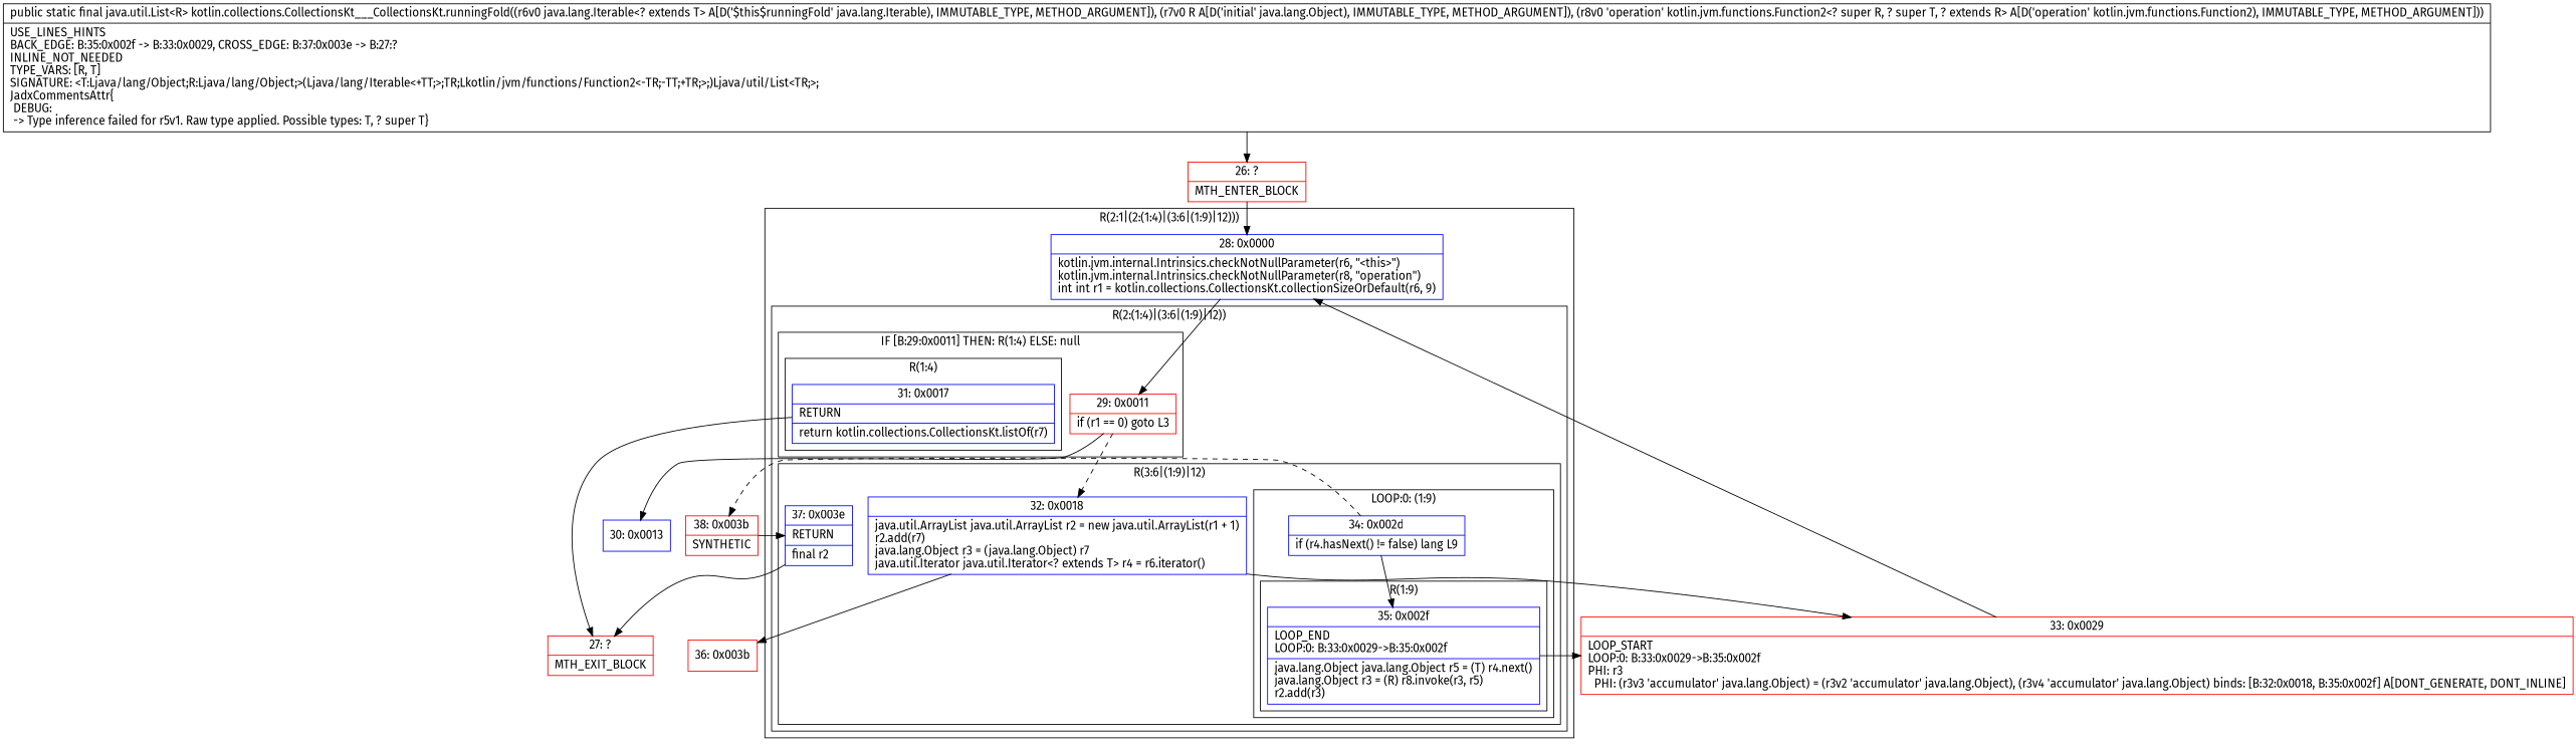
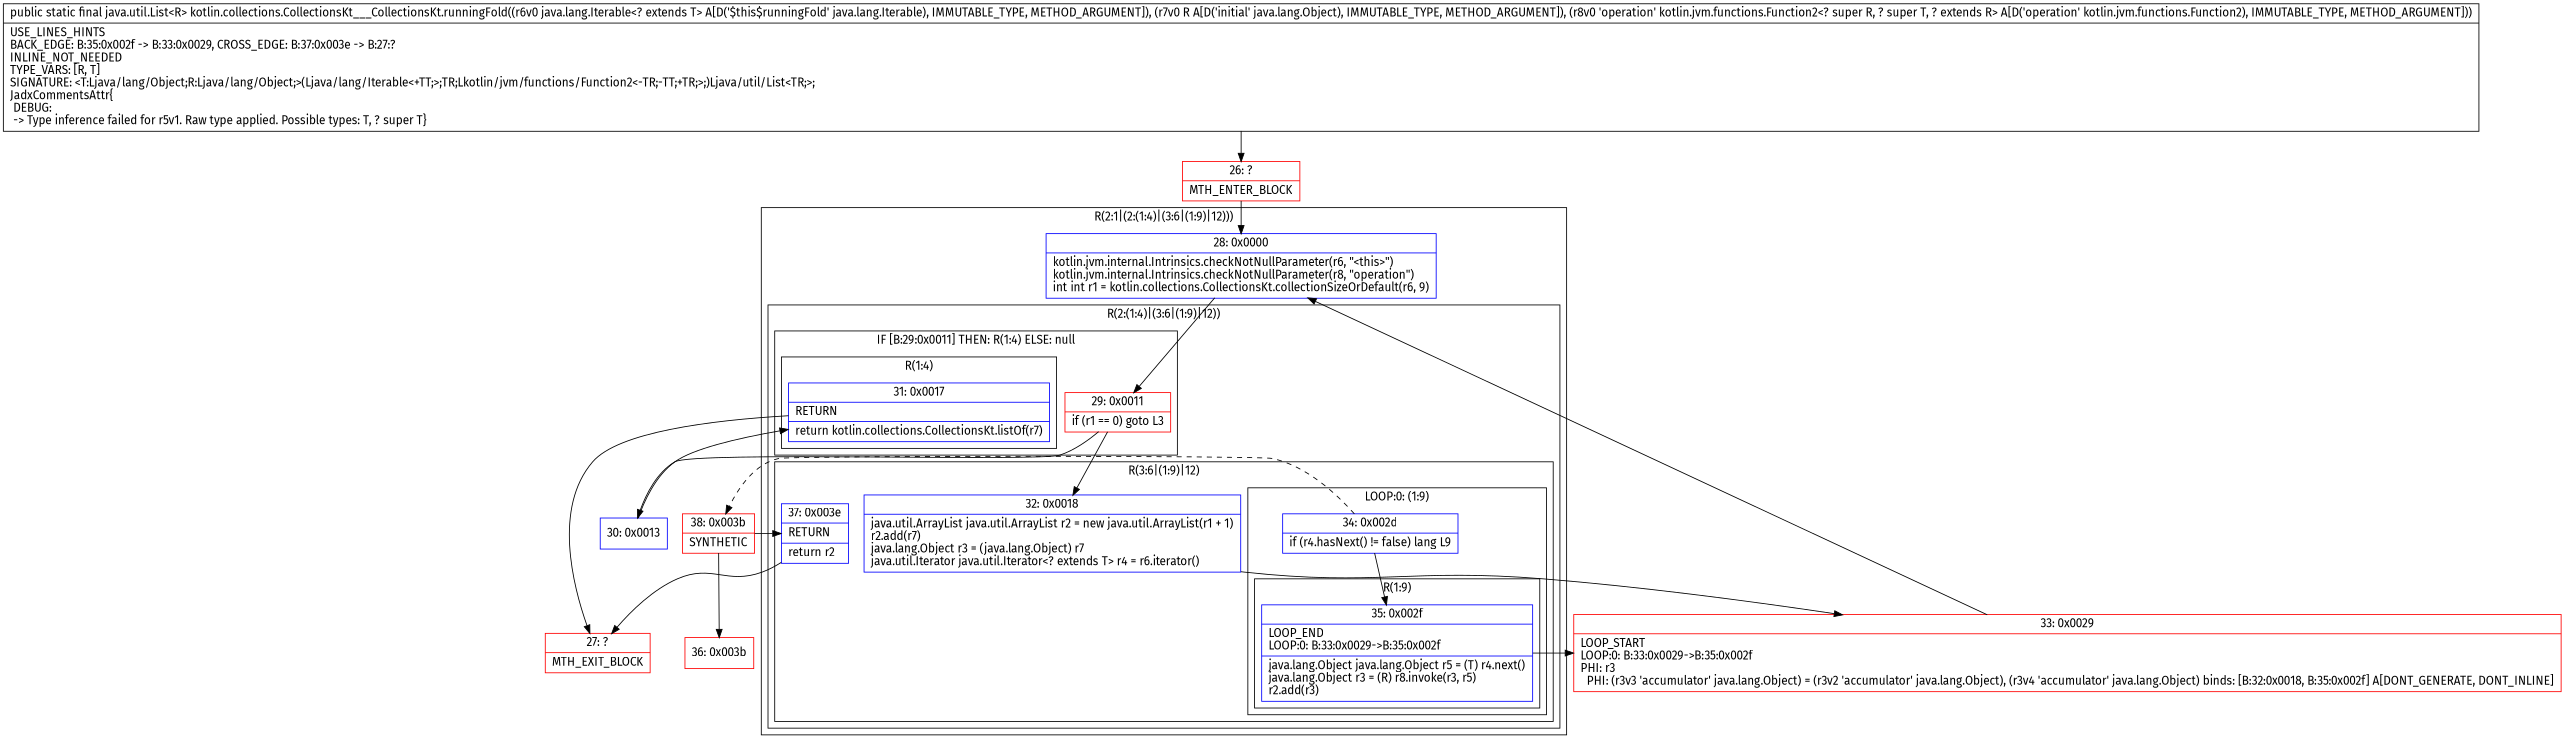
  digraph {
    fontname="Fira Sans"
    node [color=blue fontname="Fira Sans" shape=record]
    edge [fontname="Fira Sans"]
    n1 [label="{31\:\ 0x0017|RETURN\l|return kotlin.collections.CollectionsKt.listOf(r7)\l}"]
    n2 [color=red label="{29\:\ 0x0011|if (r1 == 0) goto L3\l}"]
    n3 [label="{35\:\ 0x002f|LOOP_END\lLOOP:0: B:33:0x0029\-\>B:35:0x002f\l|java.lang.Object java.lang.Object r5 = (T) r4.next()\ljava.lang.Object r3 = (R) r8.invoke(r3, r5)\lr2.add(r3)\l}"]
    n4 [label="{34\:\ 0x002d|if (r4.hasNext() != false) lang L9\l}"]
    n5 [label="{32\:\ 0x0018|java.util.ArrayList java.util.ArrayList r2 = new java.util.ArrayList(r1 + 1)\lr2.add(r7)\ljava.lang.Object r3 = (java.lang.Object) r7\ljava.util.Iterator java.util.Iterator\<? extends T\> r4 = r6.iterator()\l}"]
-   n6 [label="{37\:\ 0x003e|RETURN\l|final r2\l}"]
+   n6 [label="{37\:\ 0x003e|RETURN\l|return r2\l}"]
    n7 [label="{28\:\ 0x0000|kotlin.jvm.internal.Intrinsics.checkNotNullParameter(r6, \"\<this\>\")\lkotlin.jvm.internal.Intrinsics.checkNotNullParameter(r8, \"operation\")\lint int r1 = kotlin.collections.CollectionsKt.collectionSizeOrDefault(r6, 9)\l}"]
    n8 [color=red label="{27\:\ ?|MTH_EXIT_BLOCK\l}"]
    n9 [label="{30\:\ 0x0013}"]
    n10 [color=red label="{33\:\ 0x0029|LOOP_START\lLOOP:0: B:33:0x0029\-\>B:35:0x002f\lPHI: r3 \l  PHI: (r3v3 'accumulator' java.lang.Object) = (r3v2 'accumulator' java.lang.Object), (r3v4 'accumulator' java.lang.Object) binds: [B:32:0x0018, B:35:0x002f] A[DONT_GENERATE, DONT_INLINE]\l}"]
    n11 [color=red label="{38\:\ 0x003b|SYNTHETIC\l}"]
    n12 [color=red label="{36\:\ 0x003b}"]
    n13 [color=red label="{26\:\ ?|MTH_ENTER_BLOCK\l}"]
    n14 [label="{public static final java.util.List\<R\> kotlin.collections.CollectionsKt___CollectionsKt.runningFold((r6v0 java.lang.Iterable\<? extends T\> A[D('$this$runningFold' java.lang.Iterable), IMMUTABLE_TYPE, METHOD_ARGUMENT]), (r7v0 R A[D('initial' java.lang.Object), IMMUTABLE_TYPE, METHOD_ARGUMENT]), (r8v0 'operation' kotlin.jvm.functions.Function2\<? super R, ? super T, ? extends R\> A[D('operation' kotlin.jvm.functions.Function2), IMMUTABLE_TYPE, METHOD_ARGUMENT]))  | USE_LINES_HINTS\lBACK_EDGE: B:35:0x002f \-\> B:33:0x0029, CROSS_EDGE: B:37:0x003e \-\> B:27:?\lINLINE_NOT_NEEDED\lTYPE_VARS: [R, T]\lSIGNATURE: \<T:Ljava\/lang\/Object;R:Ljava\/lang\/Object;\>(Ljava\/lang\/Iterable\<+TT;\>;TR;Lkotlin\/jvm\/functions\/Function2\<\-TR;\-TT;+TR;\>;)Ljava\/util\/List\<TR;\>;\lJadxCommentsAttr\{\l DEBUG: \l \-\> Type inference failed for r5v1. Raw type applied. Possible types: T, ? super T\}\l}" color=""]
    subgraph cluster_1 {
      label="R(2:1|(2:(1:4)|(3:6|(1:9)|12)))"
      n7
      subgraph cluster_2 {
        label="R(2:(1:4)|(3:6|(1:9)|12))"
        subgraph cluster_3 {
          label="IF [B:29:0x0011] THEN: R(1:4) ELSE: null"
          n2
          subgraph cluster_4 {
            label="R(1:4)"
            n1
          }
        }
        subgraph cluster_5 {
          label="R(3:6|(1:9)|12)"
          n5
          n6
          subgraph cluster_6 {
            label="LOOP:0: (1:9)"
            n4
            subgraph cluster_7 {
              label="R(1:9)"
              n3
            }
          }
        }
      }
    }
    n1 -> n8
-   n2 -> n5 [style=dashed]
+   n2 -> n5 [style=solid]
    n2 -> n9
    n3 -> n10
    n4 -> n3
    n4 -> n11 [style=dashed]
    n5 -> n10
    n6 -> n8
    n7 -> n2
+   n9 -> n1
    n10 -> n7
    n11 -> n6
-   n5 -> n12
+   n11 -> n12
    n13 -> n7
    n14 -> n13
  }
